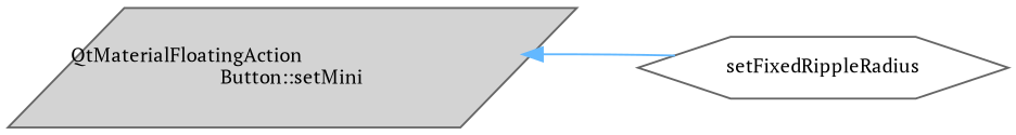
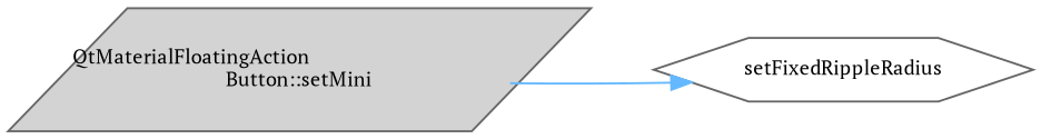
  digraph {
    rankdir=RL
    fontname="PT Serif"
    node [fontname="PT Serif" fontsize=10 style=filled]
    n1 [color=gray40 fillcolor=white fontcolor=black height=0.2 label=setFixedRippleRadius shape=hexagon width=0.4]
    n2 [color=grey40 fillcolor=lightgrey height=0.2 label="QtMaterialFloatingAction\lButton::setMini" shape=parallelogram width=0.4]
-   n2 -> n1 [color=steelblue1 dir=back fontname="PT Serif" fontsize=10 labelfontname=Helvetica labelfontsize=10 style=solid]
+   n1 -> n2 [color=steelblue1 dir=back fontname="PT Serif" fontsize=10 labelfontname=Helvetica labelfontsize=10 style=solid]
  }
